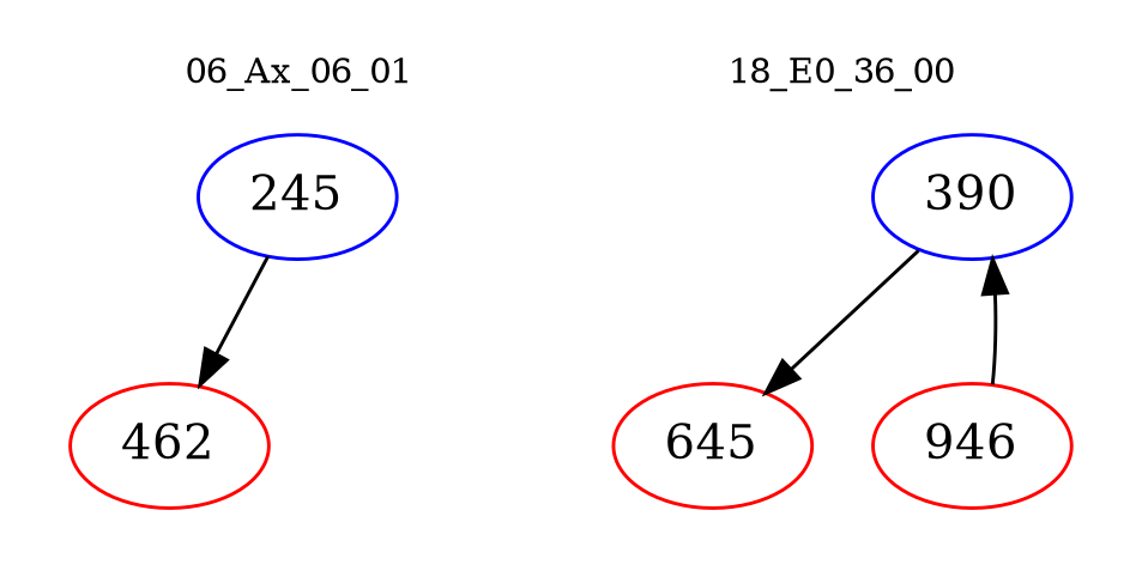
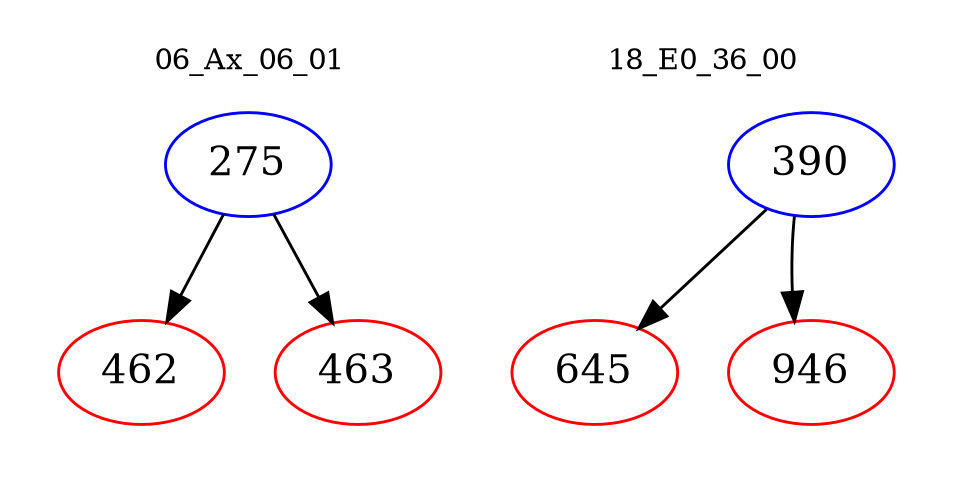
  digraph {
    node [color=red]
    edge [color=black]
-   n1 [color=blue label=245]
+   n1 [color=blue label=275]
    n2 [label=462]
+   n3 [label=463]
    n4 [color=blue label=390]
    n5 [label=645]
    n6 [label=946]
    subgraph cluster_1 {
      color=white
      fontsize=10
      label="06_Ax_06_01"
      n1
      n2
+     n3
    }
    subgraph cluster_2 {
      color=white
      fontsize=10
      label="18_E0_36_00"
      n4
      n5
      n6
    }
    n1 -> n2
+   n1 -> n3
    n4 -> n5
-   n6 -> n4
+   n4 -> n6
  }
